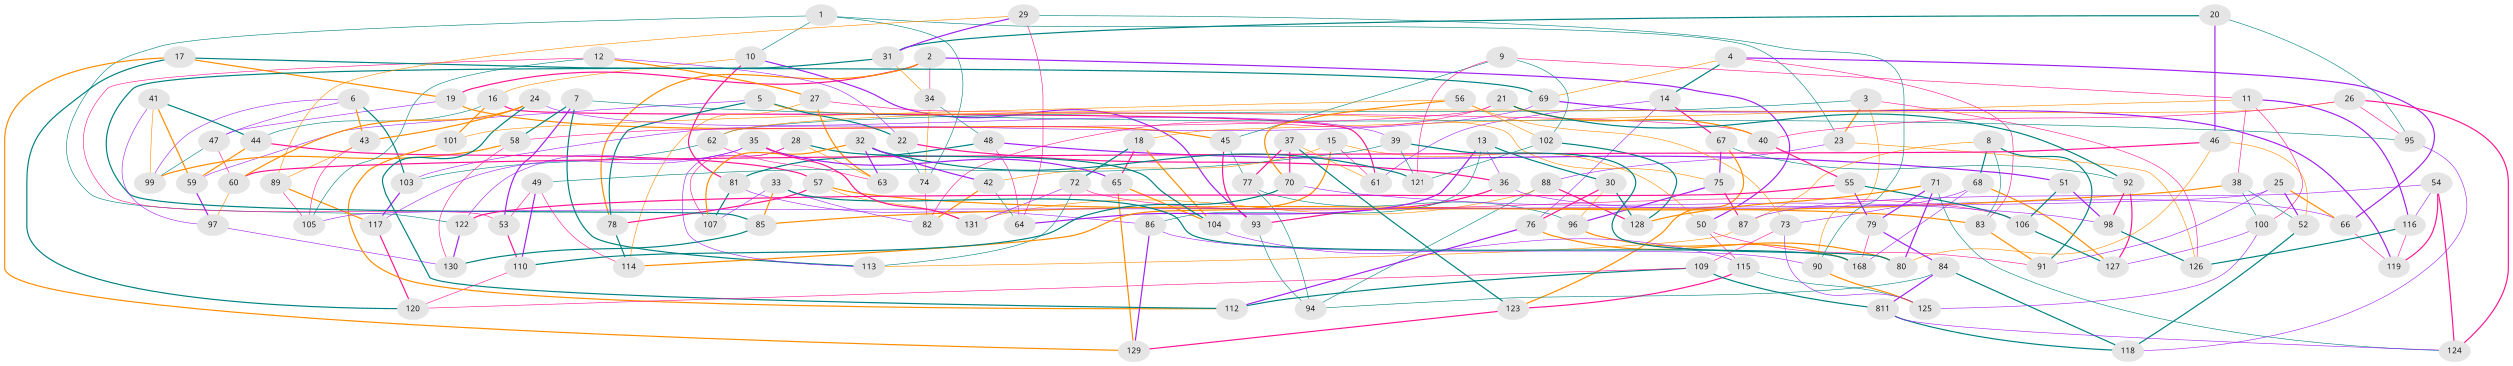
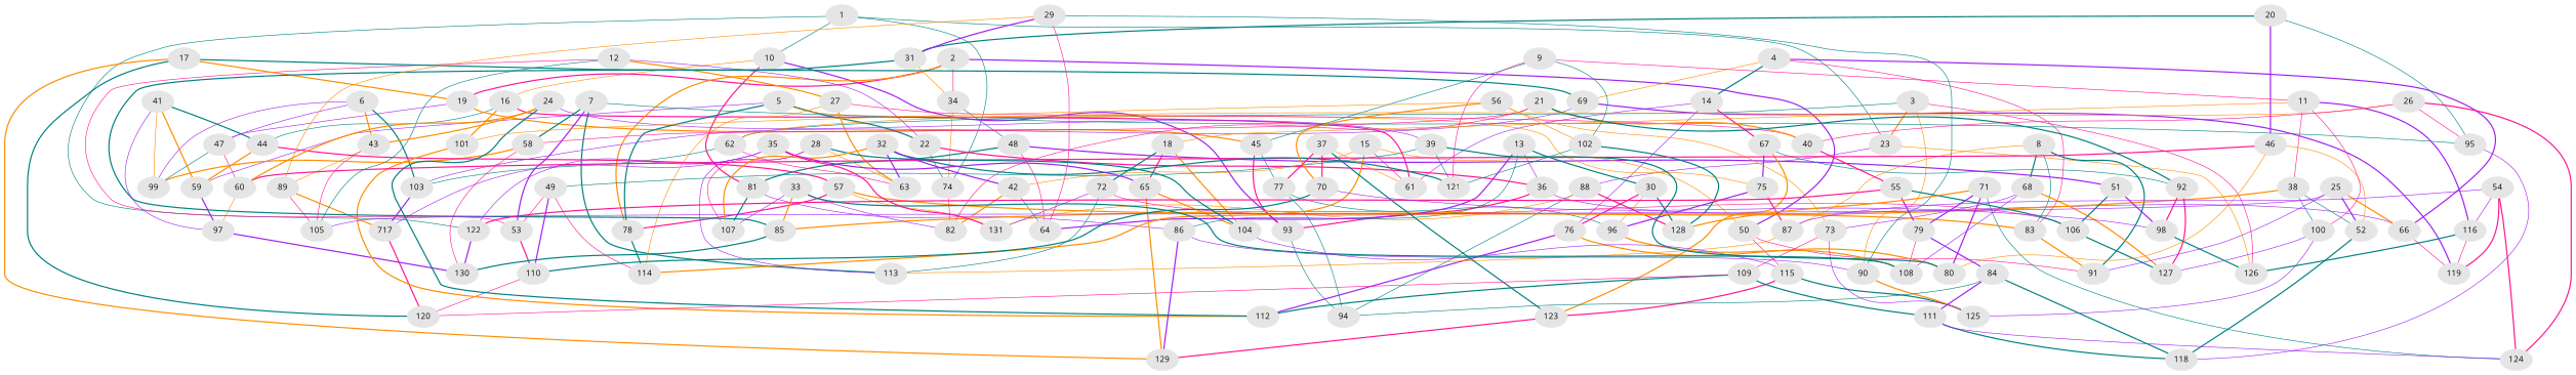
  graph {
    fontname="Open Sans"
    node [color=gray90 fontname="Open Sans" style=filled]
    edge [color=teal fontname="Open Sans" style=bold]
    1
    10
    23
    74
    122
    16
    81
    93
    126
    88
    82
    130
    2
    19
    34
    50
    78
    47
    45
    48
    91
    115
    114
    3
    62
    90
    103
    63
    125
    4
    14
    66
    69
    83
    61
    67
    76
    119
    5
    22
    59
    75
    36
    97
    87
    96
    6
    43
    99
    105
    89
    60
-   117
+   117 [label=717]
    7
    53
    58
    95
    113
    110
    118
    8
    68
-   108 [label=168]
+   108
    73
    127
    9
    11
    102
    121
    18
    38
    100
    116
    77
    128
    44
    101
    86
    107
    94
    65
    72
    104
    52
    85
    12
    27
    40
    13
    30
    64
    129
    92
    123
    112
    80
    15
    42
    57
    17
    120
    131
    106
    20
    31
    46
    21
    55
    98
    24
    39
    49
    25
    26
    124
    28
    29
    32
    33
    51
    35
    37
    70
    79
    41
    54
    84
    56
    109
    71
-   111 [label=811]
+   111
    1 -- 10 [style=solid]
    1 -- 23 [style=solid]
    1 -- 74 [style=solid]
    1 -- 122 [style=solid]
    10 -- 16 [color=darkorange style=solid]
    10 -- 81 [color=deeppink]
    10 -- 93 [color=purple]
    23 -- 126 [color=darkorange style=solid]
    23 -- 88 [color=purple style=solid]
    74 -- 82 [color=deeppink style=solid]
    122 -- 130 [color=purple]
    16 -- 61 [color=deeppink]
    16 -- 44 [style=solid]
    16 -- 101 [color=darkorange]
    81 -- 86 [color=purple style=solid]
    81 -- 107
    93 -- 94 [style=solid]
    88 -- 128 [color=deeppink]
    88 -- 94 [style=solid]
    88 -- 131 [color=darkorange style=solid]
    2 -- 19 [color=deeppink]
    2 -- 34 [color=deeppink style=solid]
    2 -- 50 [color=purple]
    2 -- 78 [color=darkorange]
    19 -- 47 [color=purple style=solid]
    19 -- 45 [color=darkorange]
    34 -- 74 [color=darkorange style=solid]
    34 -- 48 [style=solid]
    50 -- 91 [color=deeppink style=solid]
    50 -- 115 [color=deeppink style=solid]
    78 -- 114
    47 -- 99 [style=solid]
    47 -- 60 [color=deeppink style=solid]
    45 -- 93 [color=deeppink]
    45 -- 77 [style=solid]
    48 -- 81
    48 -- 64 [color=deeppink style=solid]
    48 -- 51 [color=purple]
-   115 -- 125 [style=solid]
+   115 -- 125
    115 -- 123 [color=deeppink]
    3 -- 23 [color=darkorange]
    3 -- 126 [color=deeppink style=solid]
    3 -- 62 [style=solid]
    3 -- 90 [color=darkorange style=solid]
    62 -- 103 [style=solid]
    62 -- 63 [color=deeppink style=solid]
    90 -- 125 [color=darkorange]
    103 -- 117 [color=purple]
    4 -- 14
    4 -- 66 [color=purple]
    4 -- 69 [color=darkorange style=solid]
    4 -- 83 [color=deeppink style=solid]
    14 -- 61 [color=purple style=solid]
    14 -- 67 [color=deeppink]
    14 -- 76 [color=purple style=solid]
    66 -- 119 [color=deeppink style=solid]
    69 -- 103 [color=purple style=solid]
    69 -- 119 [color=purple]
    83 -- 91 [color=darkorange]
    67 -- 75 [color=purple]
    67 -- 92 [style=solid]
    67 -- 123 [color=darkorange]
    76 -- 112 [color=purple]
    76 -- 80 [color=darkorange]
    5 -- 78
    5 -- 22
    5 -- 59 [color=purple style=solid]
    5 -- 75 [color=darkorange style=solid]
    22 -- 74 [style=solid]
    22 -- 36 [color=deeppink]
    59 -- 97 [color=purple]
    75 -- 87 [color=deeppink]
    75 -- 96 [color=purple]
    36 -- 93 [color=deeppink]
    36 -- 66 [color=purple style=solid]
-   97 -- 130 [color=purple style=solid]
+   97 -- 130 [color=purple]
    87 -- 113 [color=darkorange style=solid]
    96 -- 108 [color=darkorange]
    6 -- 47 [color=purple style=solid]
    6 -- 103
    6 -- 43 [color=darkorange]
    6 -- 99 [color=purple style=solid]
    43 -- 105 [color=deeppink style=solid]
    43 -- 89 [color=darkorange style=solid]
    89 -- 105 [color=deeppink style=solid]
    89 -- 117 [color=darkorange]
    60 -- 97 [color=darkorange style=solid]
    117 -- 120 [color=deeppink]
    7 -- 53 [color=purple]
    7 -- 58
    7 -- 95 [style=solid]
    7 -- 113
    53 -- 110 [color=deeppink]
    58 -- 130 [color=deeppink style=solid]
    58 -- 99 [color=darkorange]
    95 -- 118 [color=purple style=solid]
    110 -- 120 [color=deeppink style=solid]
    8 -- 91
    8 -- 83 [style=solid]
    8 -- 87 [color=darkorange style=solid]
    8 -- 68
    68 -- 108 [color=purple style=solid]
    68 -- 73 [color=purple style=solid]
    68 -- 127 [color=darkorange]
    73 -- 125 [color=purple style=solid]
    73 -- 109 [color=deeppink style=solid]
    9 -- 45 [style=solid]
    9 -- 11 [color=deeppink style=solid]
    9 -- 102 [style=solid]
    9 -- 121 [color=deeppink style=solid]
    11 -- 18 [color=darkorange style=solid]
    11 -- 38 [color=deeppink style=solid]
    11 -- 100 [color=deeppink style=solid]
    11 -- 116 [color=purple]
    102 -- 121 [style=solid]
    102 -- 128
    18 -- 65 [color=deeppink]
    18 -- 72
    18 -- 104 [color=darkorange]
    38 -- 100 [style=solid]
    38 -- 52 [style=solid]
    38 -- 85 [color=darkorange]
    100 -- 125 [color=purple style=solid]
    100 -- 127 [color=purple style=solid]
    116 -- 126
    116 -- 119 [color=deeppink style=solid]
    77 -- 96 [style=solid]
    77 -- 94 [style=solid]
    44 -- 59 [color=darkorange]
    44 -- 57 [color=deeppink]
    101 -- 112 [color=darkorange]
    86 -- 90 [color=purple style=solid]
    86 -- 129 [color=purple]
    65 -- 104 [color=darkorange]
    65 -- 129 [color=darkorange]
    72 -- 113 [style=solid]
    72 -- 131 [color=purple style=solid]
    72 -- 106 [color=deeppink style=solid]
    104 -- 115 [color=purple style=solid]
    52 -- 118
    85 -- 130
    12 -- 22 [color=purple style=solid]
    12 -- 105 [style=solid]
    12 -- 53 [color=deeppink style=solid]
    12 -- 27 [color=darkorange]
    27 -- 114 [color=darkorange style=solid]
    27 -- 63 [color=darkorange]
    27 -- 40 [color=deeppink style=solid]
    40 -- 55 [color=deeppink]
    13 -- 36 [color=purple style=solid]
    13 -- 86 [style=solid]
    13 -- 30
    13 -- 64 [color=purple]
    30 -- 76 [color=deeppink]
    30 -- 96 [color=darkorange style=solid]
    30 -- 128
    92 -- 127 [color=deeppink]
    92 -- 98 [color=deeppink]
    123 -- 129 [color=deeppink]
    15 -- 50 [color=darkorange style=solid]
    15 -- 114 [color=darkorange]
    15 -- 61 [color=deeppink style=solid]
    15 -- 42 [color=darkorange style=solid]
    42 -- 82 [color=darkorange]
    42 -- 64 [style=solid]
    57 -- 78 [color=deeppink]
    57 -- 83 [color=darkorange]
    57 -- 131 [color=darkorange style=solid]
    17 -- 19 [color=darkorange]
    17 -- 69
    17 -- 129 [color=darkorange]
    17 -- 120
    106 -- 127
    20 -- 95 [style=solid]
    20 -- 31
    20 -- 46 [color=purple]
    31 -- 34 [color=darkorange style=solid]
    31 -- 85
    46 -- 60 [color=deeppink]
    46 -- 52 [color=darkorange style=solid]
    46 -- 80 [color=darkorange style=solid]
    21 -- 82 [color=deeppink style=solid]
    21 -- 58 [color=deeppink style=solid]
    21 -- 40 [color=darkorange]
    21 -- 92
    55 -- 122 [color=deeppink]
    55 -- 106
    55 -- 79 [color=purple]
    98 -- 126
    24 -- 43 [color=darkorange]
    24 -- 60 [color=darkorange]
    24 -- 112
    24 -- 39 [color=purple style=solid]
    39 -- 121 [style=solid]
    39 -- 80
    39 -- 49 [style=solid]
    49 -- 114 [color=deeppink style=solid]
    49 -- 53 [color=deeppink style=solid]
    49 -- 110 [color=purple]
    25 -- 91 [color=purple style=solid]
    25 -- 66 [color=darkorange]
    25 -- 105 [color=purple style=solid]
    25 -- 52 [color=purple]
    26 -- 62 [color=darkorange style=solid]
    26 -- 95 [color=deeppink style=solid]
    26 -- 40 [color=deeppink style=solid]
    26 -- 124 [color=deeppink]
    28 -- 63 [color=darkorange style=solid]
    28 -- 113 [color=purple style=solid]
    28 -- 107 [color=deeppink style=solid]
    28 -- 104
    29 -- 90 [style=solid]
    29 -- 89 [color=darkorange style=solid]
    29 -- 64 [color=deeppink style=solid]
    29 -- 31 [color=purple]
    32 -- 63 [color=purple]
    32 -- 121
    32 -- 107 [color=darkorange]
    32 -- 42 [color=purple]
    33 -- 82 [color=purple style=solid]
    33 -- 108
    33 -- 107 [color=purple style=solid]
    33 -- 85 [color=darkorange]
    51 -- 106
    51 -- 98 [color=purple]
    35 -- 122 [color=purple style=solid]
    35 -- 117 [color=purple style=solid]
    35 -- 65 [color=purple]
    35 -- 131 [color=deeppink]
    37 -- 61 [color=darkorange style=solid]
    37 -- 77 [color=deeppink]
    37 -- 123
    37 -- 70 [color=deeppink]
    70 -- 110
    70 -- 98 [color=purple style=solid]
    79 -- 108 [color=deeppink style=solid]
    79 -- 84 [color=purple]
    41 -- 59 [color=darkorange]
    41 -- 97 [color=purple style=solid]
    41 -- 99 [color=darkorange style=solid]
    41 -- 44
    54 -- 119 [color=deeppink]
    54 -- 87 [color=purple style=solid]
    54 -- 116 [color=purple style=solid]
    54 -- 124 [color=deeppink]
    84 -- 118
    84 -- 94 [style=solid]
    84 -- 111 [color=purple]
    56 -- 73 [color=darkorange style=solid]
    56 -- 102 [color=darkorange style=solid]
    56 -- 101 [color=darkorange style=solid]
    56 -- 70 [color=darkorange]
    109 -- 112
    109 -- 120 [color=deeppink style=solid]
    109 -- 111
    71 -- 128 [color=darkorange]
    71 -- 80 [color=purple]
    71 -- 124 [style=solid]
    71 -- 79 [color=purple]
    111 -- 118
    111 -- 124 [color=purple style=solid]
  }
